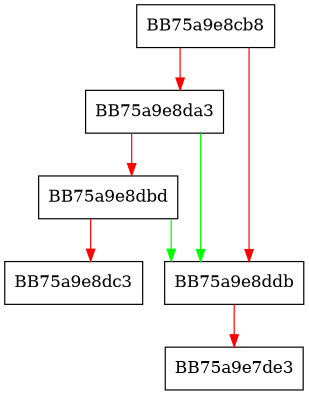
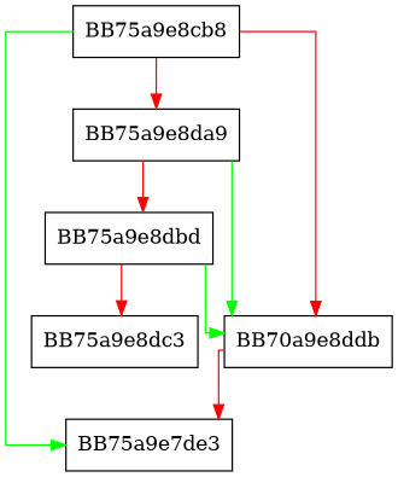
  digraph {
    splines=ortho
    node [shape=box]
    edge [color=red]
    n1 [label=BB75a9e7de3]
    BB75a9e8cb8
-   BB75a9e8da3
-   BB75a9e8ddb
+   BB75a9e8da3 [label=BB75a9e8da9]
+   BB75a9e8ddb [label=BB70a9e8ddb]
    BB75a9e8dbd
    BB75a9e8dc3
+   BB75a9e8cb8 -> n1 [color=green]
    BB75a9e8cb8 -> BB75a9e8da3
    BB75a9e8cb8 -> BB75a9e8ddb
    BB75a9e8da3 -> BB75a9e8ddb [color=green]
    BB75a9e8da3 -> BB75a9e8dbd
    BB75a9e8ddb -> n1
    BB75a9e8dbd -> BB75a9e8ddb [color=green]
    BB75a9e8dbd -> BB75a9e8dc3
  }
